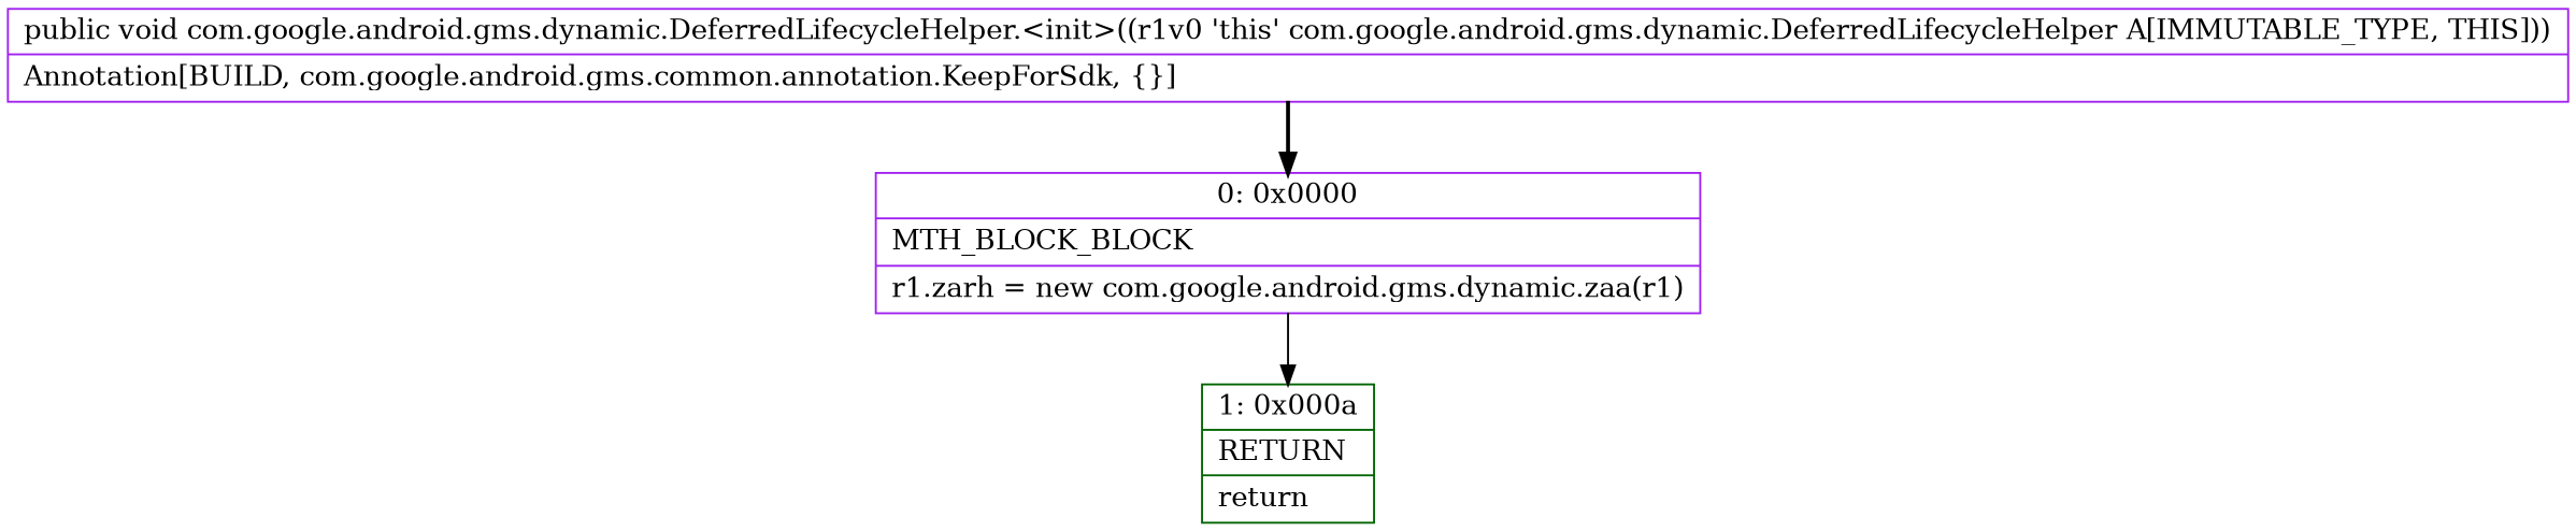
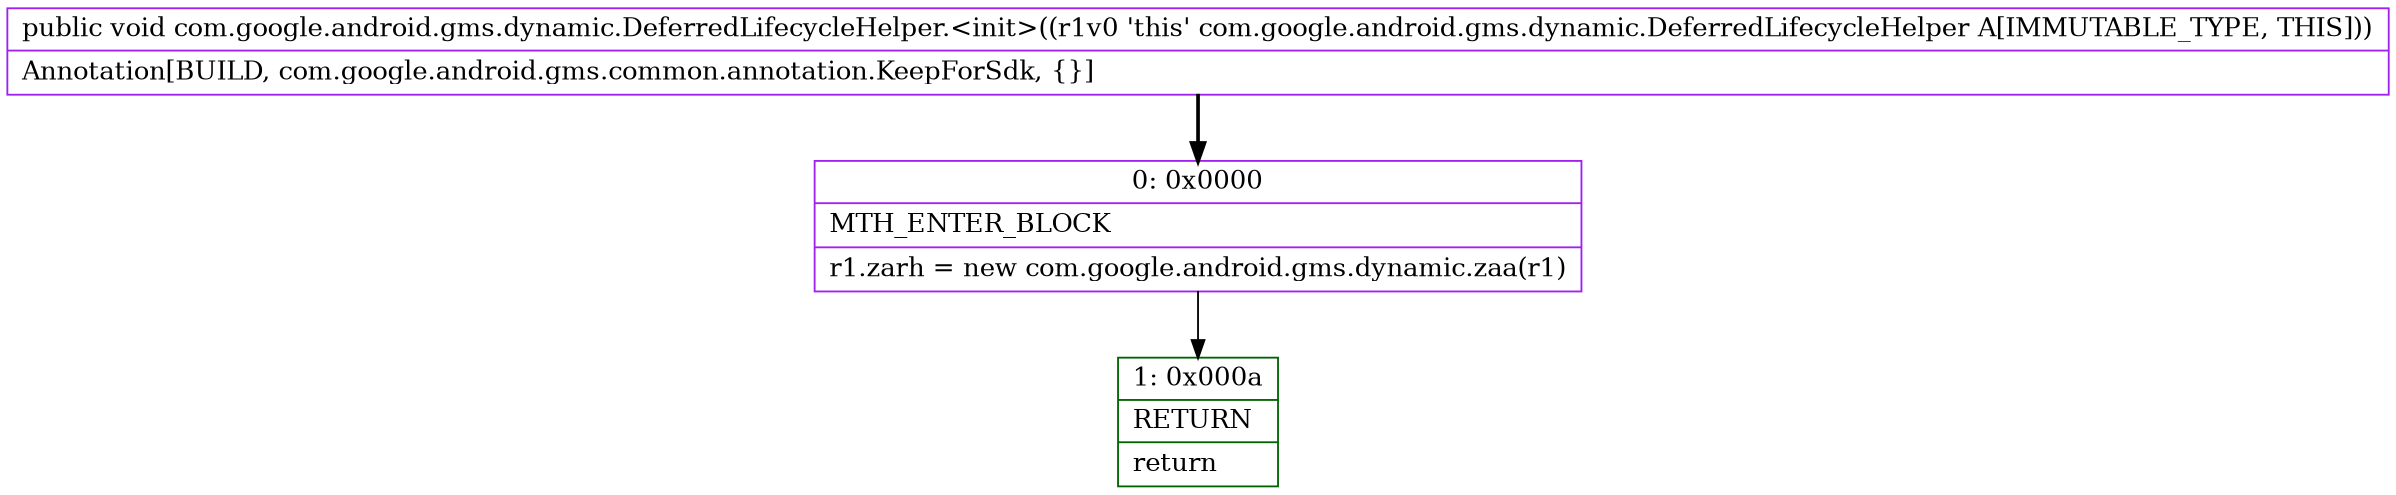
  digraph {
    node [shape=record color=purple]
-   n1 [label="{0\:\ 0x0000|MTH_BLOCK_BLOCK\l|r1.zarh = new com.google.android.gms.dynamic.zaa(r1)\l}"]
+   n1 [label="{0\:\ 0x0000|MTH_ENTER_BLOCK\l|r1.zarh = new com.google.android.gms.dynamic.zaa(r1)\l}"]
    n2 [label="{1\:\ 0x000a|RETURN\l|return\l}" color=darkgreen]
    n3 [label="{public void com.google.android.gms.dynamic.DeferredLifecycleHelper.\<init\>((r1v0 'this' com.google.android.gms.dynamic.DeferredLifecycleHelper A[IMMUTABLE_TYPE, THIS]))  | Annotation[BUILD, com.google.android.gms.common.annotation.KeepForSdk, \{\}]\l}"]
    n1 -> n2 [style=solid]
    n3 -> n1 [style=bold]
  }
